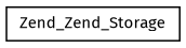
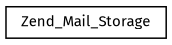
  digraph {
    rankdir=LR
    fontname="Fira Sans"
-   n1 [color=black fillcolor=white fontname="Fira Sans" fontsize=10 height=0.2 label=Zend_Zend_Storage shape=record style=filled width=0.4]
+   n1 [color=black fillcolor=white fontname="Fira Sans" fontsize=10 height=0.2 label=Zend_Mail_Storage shape=record style=filled width=0.4]
  }
